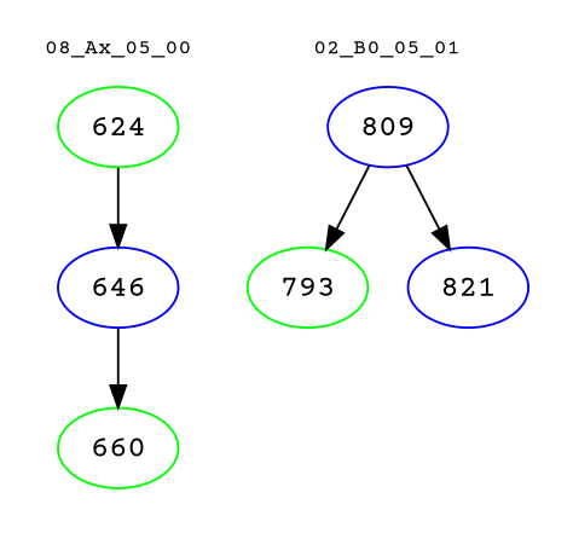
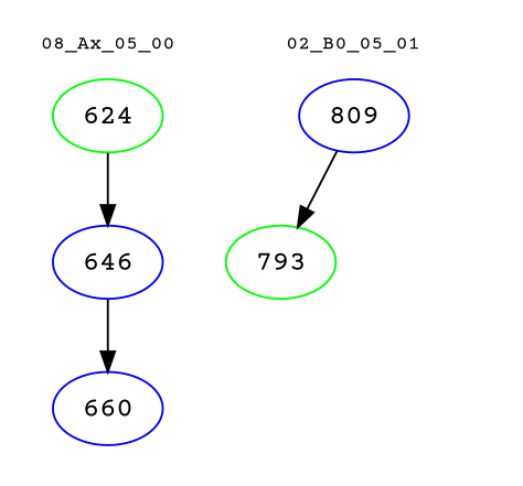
  digraph {
    fontname="Courier Prime"
    node [color=blue fontname="Courier Prime"]
    edge [color=black fontname="Courier Prime"]
    n1 [label=646]
    n2 [color=green label=624]
-   n3 [color=green label=660]
+   n3 [label=660]
    n4 [label=809]
    n5 [color=green label=793]
-   n6 [label=821]
    subgraph cluster_1 {
      color=white
      fontsize=10
      label="08_Ax_05_00"
      n1
      n2
      n3
    }
    subgraph cluster_2 {
      color=white
      fontsize=10
      label="02_B0_05_01"
      n4
      n5
-     n6
    }
    n1 -> n3
    n2 -> n1
    n4 -> n5
-   n4 -> n6
  }
